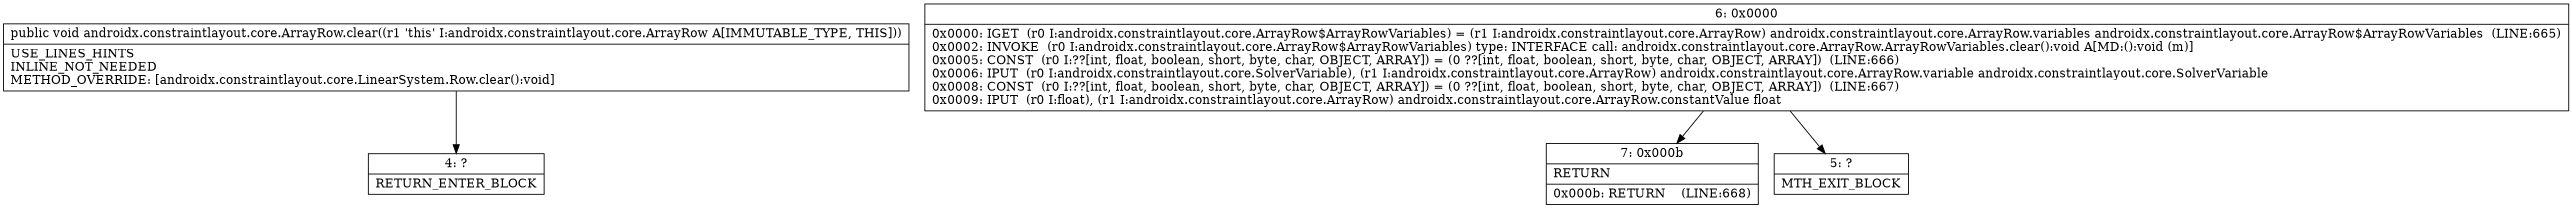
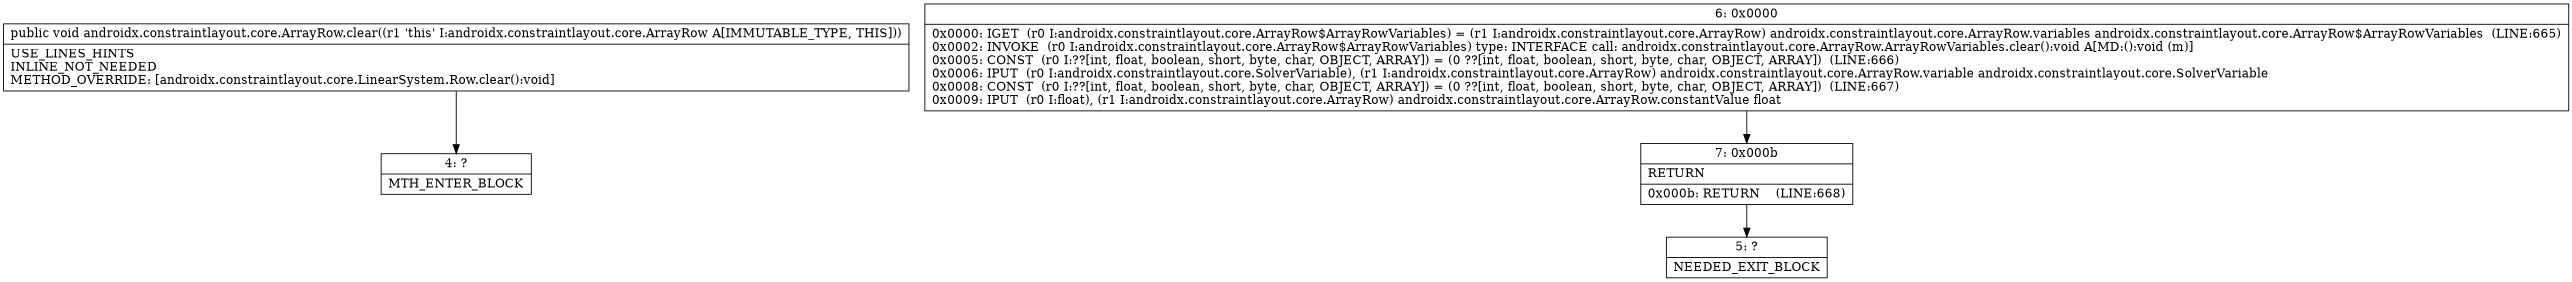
  digraph {
    node [shape=record]
-   n1 [label="{4\:\ ?|RETURN_ENTER_BLOCK\l}"]
+   n1 [label="{4\:\ ?|MTH_ENTER_BLOCK\l}"]
    n2 [label="{6\:\ 0x0000|0x0000: IGET  (r0 I:androidx.constraintlayout.core.ArrayRow$ArrayRowVariables) = (r1 I:androidx.constraintlayout.core.ArrayRow) androidx.constraintlayout.core.ArrayRow.variables androidx.constraintlayout.core.ArrayRow$ArrayRowVariables  (LINE:665)\l0x0002: INVOKE  (r0 I:androidx.constraintlayout.core.ArrayRow$ArrayRowVariables) type: INTERFACE call: androidx.constraintlayout.core.ArrayRow.ArrayRowVariables.clear():void A[MD:():void (m)]\l0x0005: CONST  (r0 I:??[int, float, boolean, short, byte, char, OBJECT, ARRAY]) = (0 ??[int, float, boolean, short, byte, char, OBJECT, ARRAY])  (LINE:666)\l0x0006: IPUT  (r0 I:androidx.constraintlayout.core.SolverVariable), (r1 I:androidx.constraintlayout.core.ArrayRow) androidx.constraintlayout.core.ArrayRow.variable androidx.constraintlayout.core.SolverVariable \l0x0008: CONST  (r0 I:??[int, float, boolean, short, byte, char, OBJECT, ARRAY]) = (0 ??[int, float, boolean, short, byte, char, OBJECT, ARRAY])  (LINE:667)\l0x0009: IPUT  (r0 I:float), (r1 I:androidx.constraintlayout.core.ArrayRow) androidx.constraintlayout.core.ArrayRow.constantValue float \l}"]
    n3 [label="{7\:\ 0x000b|RETURN\l|0x000b: RETURN    (LINE:668)\l}"]
-   n4 [label="{5\:\ ?|MTH_EXIT_BLOCK\l}"]
+   n4 [label="{5\:\ ?|NEEDED_EXIT_BLOCK\l}"]
    n5 [label="{public void androidx.constraintlayout.core.ArrayRow.clear((r1 'this' I:androidx.constraintlayout.core.ArrayRow A[IMMUTABLE_TYPE, THIS]))  | USE_LINES_HINTS\lINLINE_NOT_NEEDED\lMETHOD_OVERRIDE: [androidx.constraintlayout.core.LinearSystem.Row.clear():void]\l}"]
    n2 -> n3
-   n2 -> n4
+   n3 -> n4
    n5 -> n1
  }
